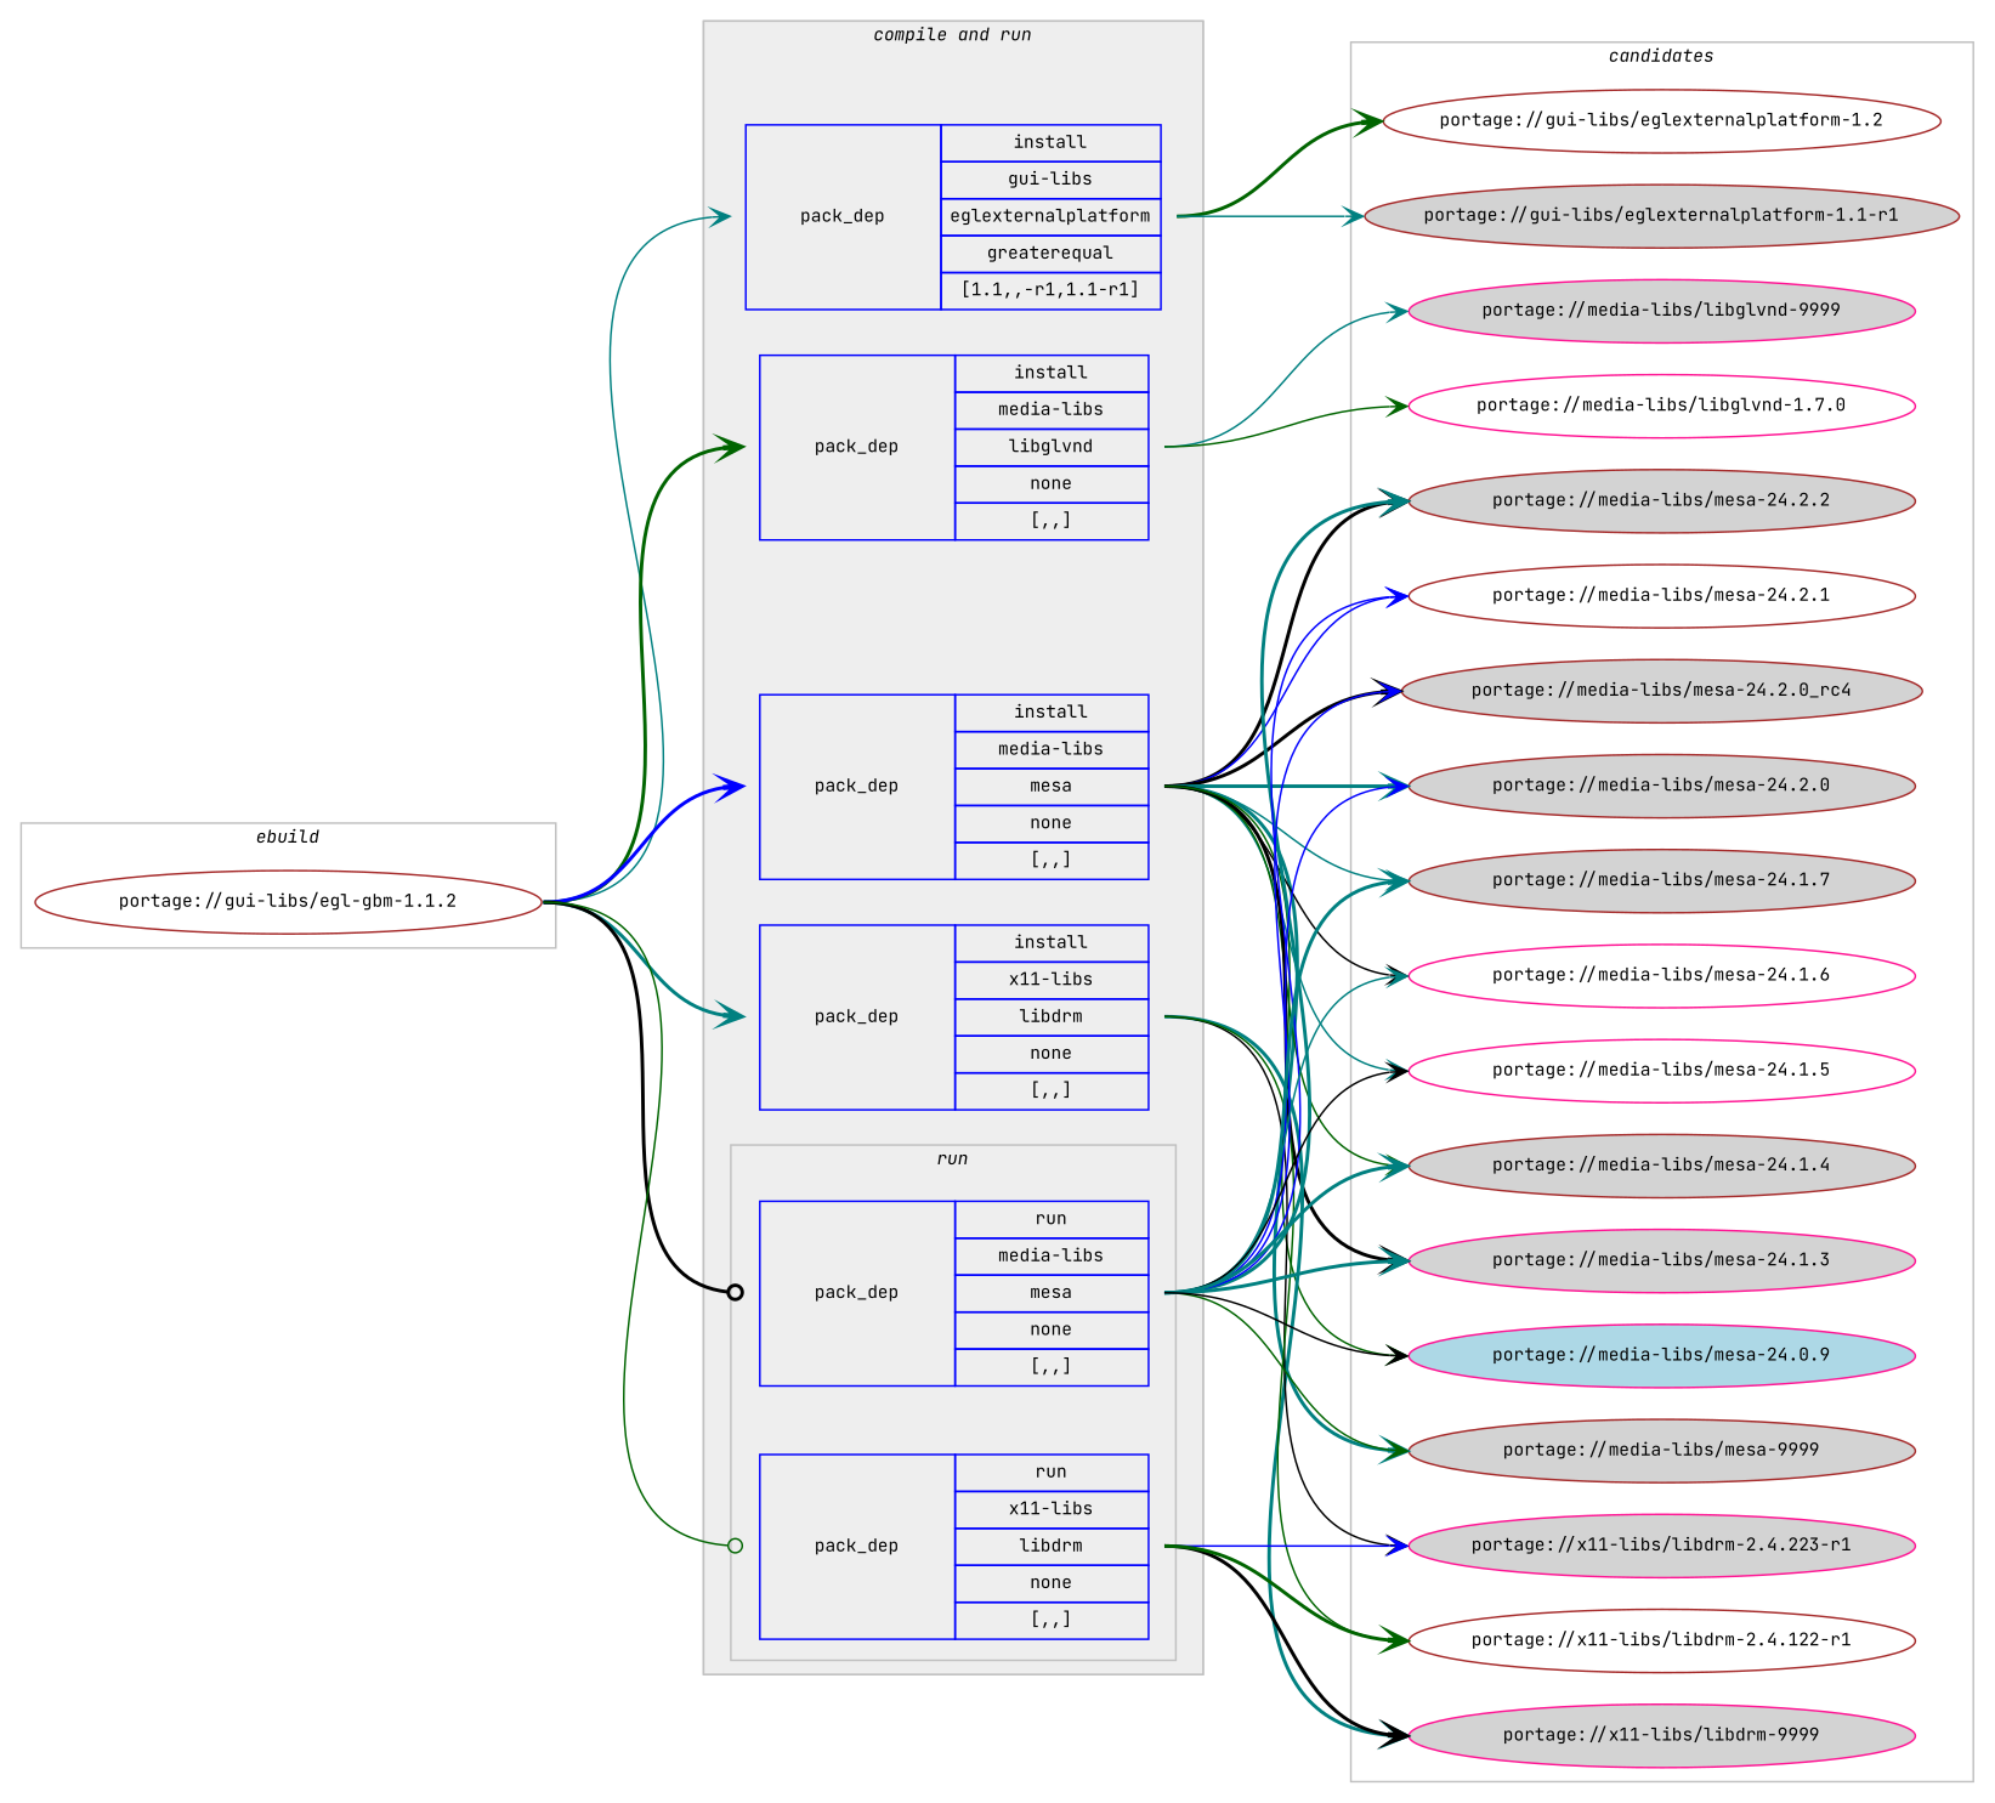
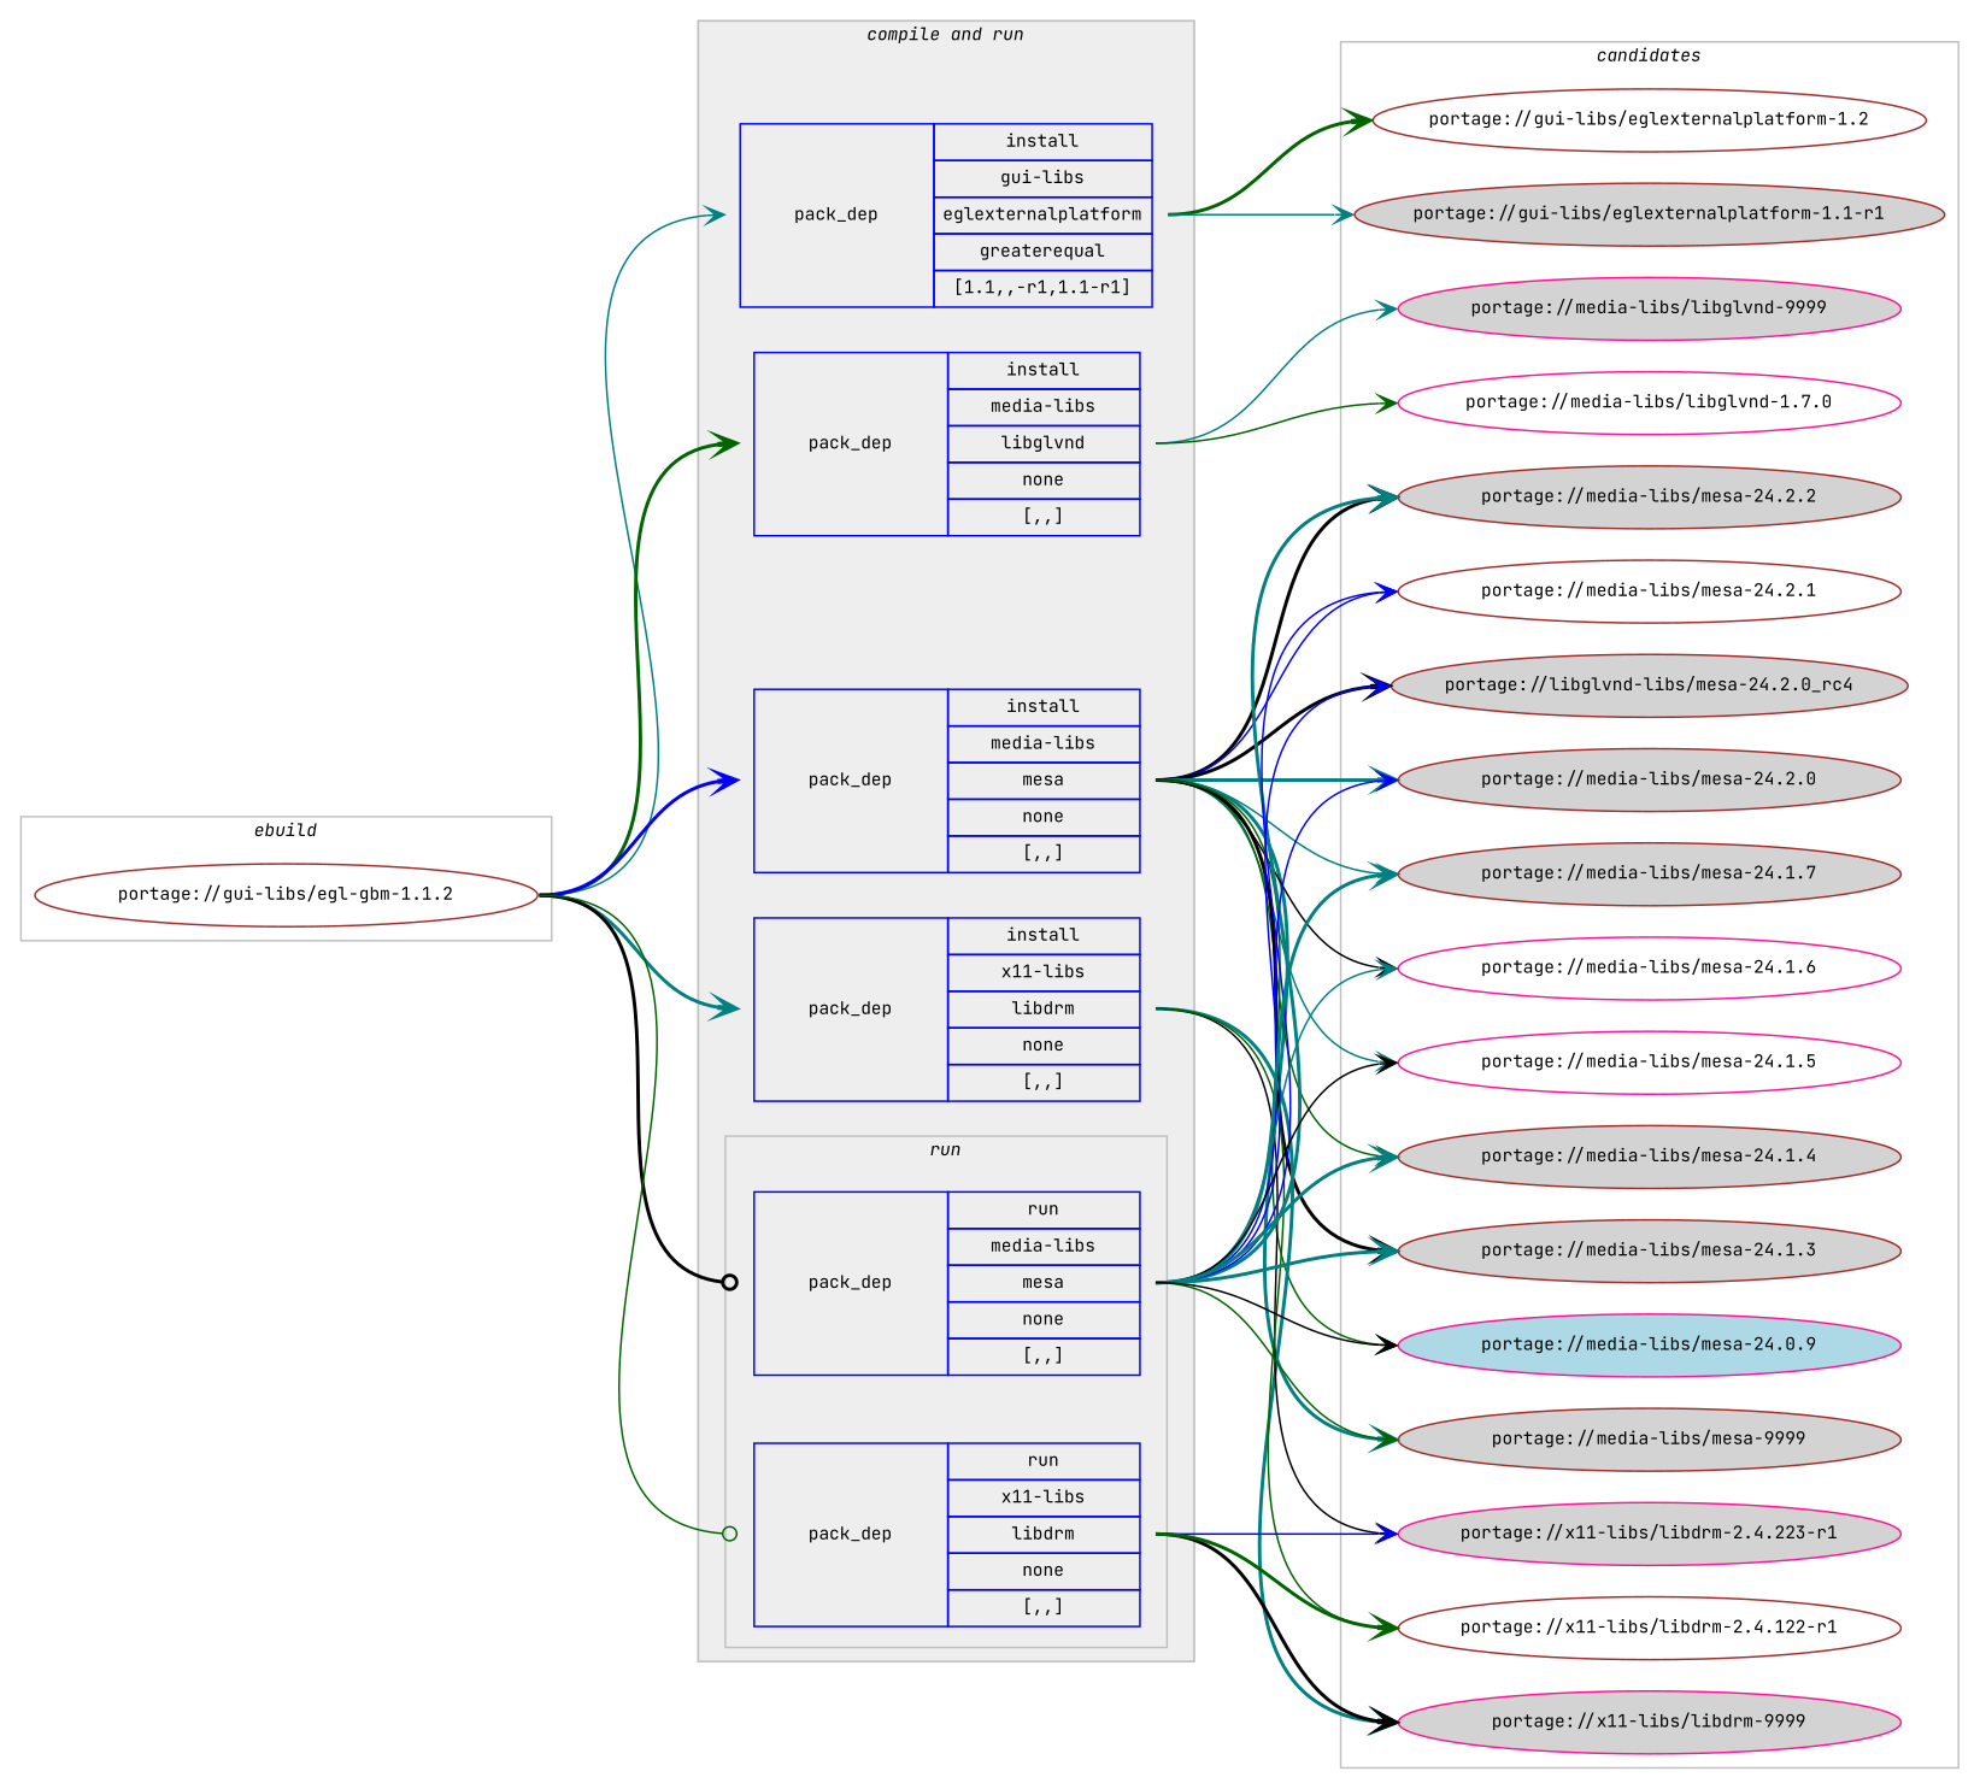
  digraph {
    compound=true
    concentrate=true
    fontname="JetBrains Mono"
    fontsize=10
    newrank=true
    rankdir=LR
    ranksep=1.5
    node [color=brown fillcolor=lightgrey fontname="JetBrains Mono" fontsize=10 style=filled]
    edge [arrowhead=vee color=teal fontname="JetBrains Mono" headport=w style=solid tailport=e weight=100]
    n1 [fillcolor=white label="portage://gui-libs/egl-gbm-1.1.2" width=4]
    n2 [color=blue label=<<TABLE BORDER="0" CELLBORDER="1" CELLSPACING="0" CELLPADDING="4" WIDTH="220"><TR><TD ROWSPAN="6" CELLPADDING="30">pack_dep</TD></TR><TR><TD WIDTH="110">install</TD></TR><TR><TD>gui-libs</TD></TR><TR><TD>eglexternalplatform</TD></TR><TR><TD>greaterequal</TD></TR><TR><TD>[1.1,,-r1,1.1-r1]</TD></TR></TABLE>> shape=none fillcolor="" style=""]
    n3 [color=blue label=<<TABLE BORDER="0" CELLBORDER="1" CELLSPACING="0" CELLPADDING="4" WIDTH="220"><TR><TD ROWSPAN="6" CELLPADDING="30">pack_dep</TD></TR><TR><TD WIDTH="110">install</TD></TR><TR><TD>media-libs</TD></TR><TR><TD>libglvnd</TD></TR><TR><TD>none</TD></TR><TR><TD>[,,]</TD></TR></TABLE>> shape=none fillcolor="" style=""]
    n4 [color=blue label=<<TABLE BORDER="0" CELLBORDER="1" CELLSPACING="0" CELLPADDING="4" WIDTH="220"><TR><TD ROWSPAN="6" CELLPADDING="30">pack_dep</TD></TR><TR><TD WIDTH="110">install</TD></TR><TR><TD>media-libs</TD></TR><TR><TD>mesa</TD></TR><TR><TD>none</TD></TR><TR><TD>[,,]</TD></TR></TABLE>> shape=none fillcolor="" style=""]
    n5 [color=blue label=<<TABLE BORDER="0" CELLBORDER="1" CELLSPACING="0" CELLPADDING="4" WIDTH="220"><TR><TD ROWSPAN="6" CELLPADDING="30">pack_dep</TD></TR><TR><TD WIDTH="110">install</TD></TR><TR><TD>x11-libs</TD></TR><TR><TD>libdrm</TD></TR><TR><TD>none</TD></TR><TR><TD>[,,]</TD></TR></TABLE>> shape=none fillcolor="" style=""]
    n6 [color=blue label=<<TABLE BORDER="0" CELLBORDER="1" CELLSPACING="0" CELLPADDING="4" WIDTH="220"><TR><TD ROWSPAN="6" CELLPADDING="30">pack_dep</TD></TR><TR><TD WIDTH="110">run</TD></TR><TR><TD>media-libs</TD></TR><TR><TD>mesa</TD></TR><TR><TD>none</TD></TR><TR><TD>[,,]</TD></TR></TABLE>> shape=none fillcolor="" style=""]
    n7 [color=blue label=<<TABLE BORDER="0" CELLBORDER="1" CELLSPACING="0" CELLPADDING="4" WIDTH="220"><TR><TD ROWSPAN="6" CELLPADDING="30">pack_dep</TD></TR><TR><TD WIDTH="110">run</TD></TR><TR><TD>x11-libs</TD></TR><TR><TD>libdrm</TD></TR><TR><TD>none</TD></TR><TR><TD>[,,]</TD></TR></TABLE>> shape=none fillcolor="" style=""]
    n8 [fillcolor=white label="portage://gui-libs/eglexternalplatform-1.2" width=4]
    n9 [label="portage://gui-libs/eglexternalplatform-1.1-r1" width=4]
    n10 [color=deeppink label="portage://media-libs/libglvnd-9999" width=4]
    n11 [color=deeppink fillcolor=white label="portage://media-libs/libglvnd-1.7.0" width=4]
    n12 [label="portage://media-libs/mesa-9999" width=4]
    n13 [label="portage://media-libs/mesa-24.2.2" width=4]
    n14 [fillcolor=white label="portage://media-libs/mesa-24.2.1" width=4]
-   n15 [label="portage://media-libs/mesa-24.2.0_rc4" width=4]
+   n15 [label="portage://libglvnd-libs/mesa-24.2.0_rc4" width=4]
    n16 [label="portage://media-libs/mesa-24.2.0" width=4]
    n17 [label="portage://media-libs/mesa-24.1.7" width=4]
    n18 [color=deeppink fillcolor=white label="portage://media-libs/mesa-24.1.6" width=4]
    n19 [color=deeppink fillcolor=white label="portage://media-libs/mesa-24.1.5" width=4]
    n20 [label="portage://media-libs/mesa-24.1.4" width=4]
-   n21 [color=deeppink label="portage://media-libs/mesa-24.1.3" width=4]
+   n21 [label="portage://media-libs/mesa-24.1.3" width=4]
    n22 [color=deeppink fillcolor=lightblue label="portage://media-libs/mesa-24.0.9" width=4]
    n23 [color=deeppink label="portage://x11-libs/libdrm-9999" width=4]
    n24 [color=deeppink label="portage://x11-libs/libdrm-2.4.223-r1" width=4]
    n25 [fillcolor=white label="portage://x11-libs/libdrm-2.4.122-r1" width=4]
    subgraph cluster_1 {
      color=gray
      label=<<i>ebuild</i>>
      n1
    }
    subgraph cluster_2 {
      color=gray
      label=<<i>dependencies</i>>
      subgraph cluster_3 {
        color=gray
        fillcolor="#eeeeee"
        label=<<i>compile</i>>
        style=filled
        subgraph sub_4 {
          color=gray
          fillcolor="#eeeeee"
          label=<<i>compile</i>>
          style=filled
          n2
        }
        subgraph sub_5 {
          color=gray
          fillcolor="#eeeeee"
          label=<<i>compile</i>>
          style=filled
          n3
        }
        subgraph sub_6 {
          color=gray
          fillcolor="#eeeeee"
          label=<<i>compile</i>>
          style=filled
          n4
        }
        subgraph sub_7 {
          color=gray
          fillcolor="#eeeeee"
          label=<<i>compile</i>>
          style=filled
          n5
        }
      }
      subgraph cluster_8 {
        color=gray
        fillcolor="#eeeeee"
        label=<<i>compile and run</i>>
        style=filled
      }
      subgraph cluster_9 {
        color=gray
        fillcolor="#eeeeee"
        label=<<i>run</i>>
        style=filled
        subgraph sub_10 {
          color=gray
          fillcolor="#eeeeee"
          label=<<i>run</i>>
          style=filled
          n6
        }
        subgraph sub_11 {
          color=gray
          fillcolor="#eeeeee"
          label=<<i>run</i>>
          style=filled
          n7
        }
      }
    }
    subgraph cluster_12 {
      color=gray
      label=<<i>candidates</i>>
      rank=same
      subgraph sub_13 {
        color=black
        label=<<i>candidates</i>>
        nodesep=1
        rank=same
        n8
        n9
      }
      subgraph sub_14 {
        color=black
        label=<<i>candidates</i>>
        nodesep=1
        rank=same
        n10
        n11
      }
      subgraph sub_15 {
        color=black
        label=<<i>candidates</i>>
        nodesep=1
        rank=same
        n12
        n13
        n14
        n15
        n16
        n17
        n18
        n19
        n20
        n21
        n22
      }
      subgraph sub_16 {
        color=black
        label=<<i>candidates</i>>
        nodesep=1
        rank=same
        n23
        n24
        n25
      }
      subgraph sub_17 {
        color=black
        label=<<i>candidates</i>>
        nodesep=1
        rank=same
        n12
        n13
        n14
        n15
        n16
        n17
        n18
        n19
        n20
        n21
        n22
      }
      subgraph sub_18 {
        color=black
        label=<<i>candidates</i>>
        nodesep=1
        rank=same
        n23
        n24
        n25
      }
    }
    n1 -> n2 [weight=20]
    n1 -> n3 [color=darkgreen style=bold weight=20]
    n1 -> n4 [color=blue style=bold weight=20]
    n1 -> n5 [style=bold weight=20]
    n1 -> n6 [arrowhead=odot color=black style=bold weight=20]
    n1 -> n7 [arrowhead=odot color=darkgreen weight=20]
    n2 -> n8 [color=darkgreen style=bold]
    n2 -> n9
    n3 -> n10
    n3 -> n11 [color=darkgreen]
    n4 -> n12 [style=bold]
    n4 -> n13 [color=black style=bold]
    n4 -> n14 [color=blue]
    n4 -> n15 [color=black style=bold]
    n4 -> n16 [style=bold]
    n4 -> n17
    n4 -> n18 [color=black]
    n4 -> n19
    n4 -> n20 [color=darkgreen]
    n4 -> n21 [color=black style=bold]
    n4 -> n22 [color=darkgreen]
    n5 -> n23 [style=bold]
    n5 -> n24 [color=black]
    n5 -> n25 [color=darkgreen]
    n6 -> n12 [color=darkgreen]
    n6 -> n13 [style=bold]
    n6 -> n14 [color=blue]
    n6 -> n15 [color=blue]
    n6 -> n16 [color=blue]
    n6 -> n17 [style=bold]
    n6 -> n18
    n6 -> n19 [color=black]
    n6 -> n20 [style=bold]
    n6 -> n21 [style=bold]
    n6 -> n22 [color=black]
    n7 -> n23 [color=black style=bold]
    n7 -> n24 [color=blue]
    n7 -> n25 [color=darkgreen style=bold]
  }
